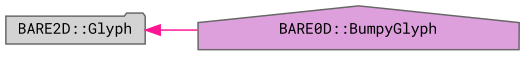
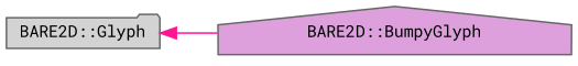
  digraph {
    rankdir=LR
    fontname="Roboto Mono"
    node [color=gray40 fontname="Roboto Mono" fontsize=10 style=filled]
-   n1 [fillcolor=plum fontcolor=black height=0.2 label="BARE0D::BumpyGlyph" shape=house width=0.4]
+   n1 [fillcolor=plum fontcolor=black height=0.2 label="BARE2D::BumpyGlyph" shape=house width=0.4]
    n2 [fillcolor=lightgrey height=0.2 label="BARE2D::Glyph" shape=folder width=0.4]
    n2 -> n1 [color=deeppink dir=back fontname="Roboto Mono" fontsize=10 labelfontname=Helvetica labelfontsize=10 style=solid]
  }
